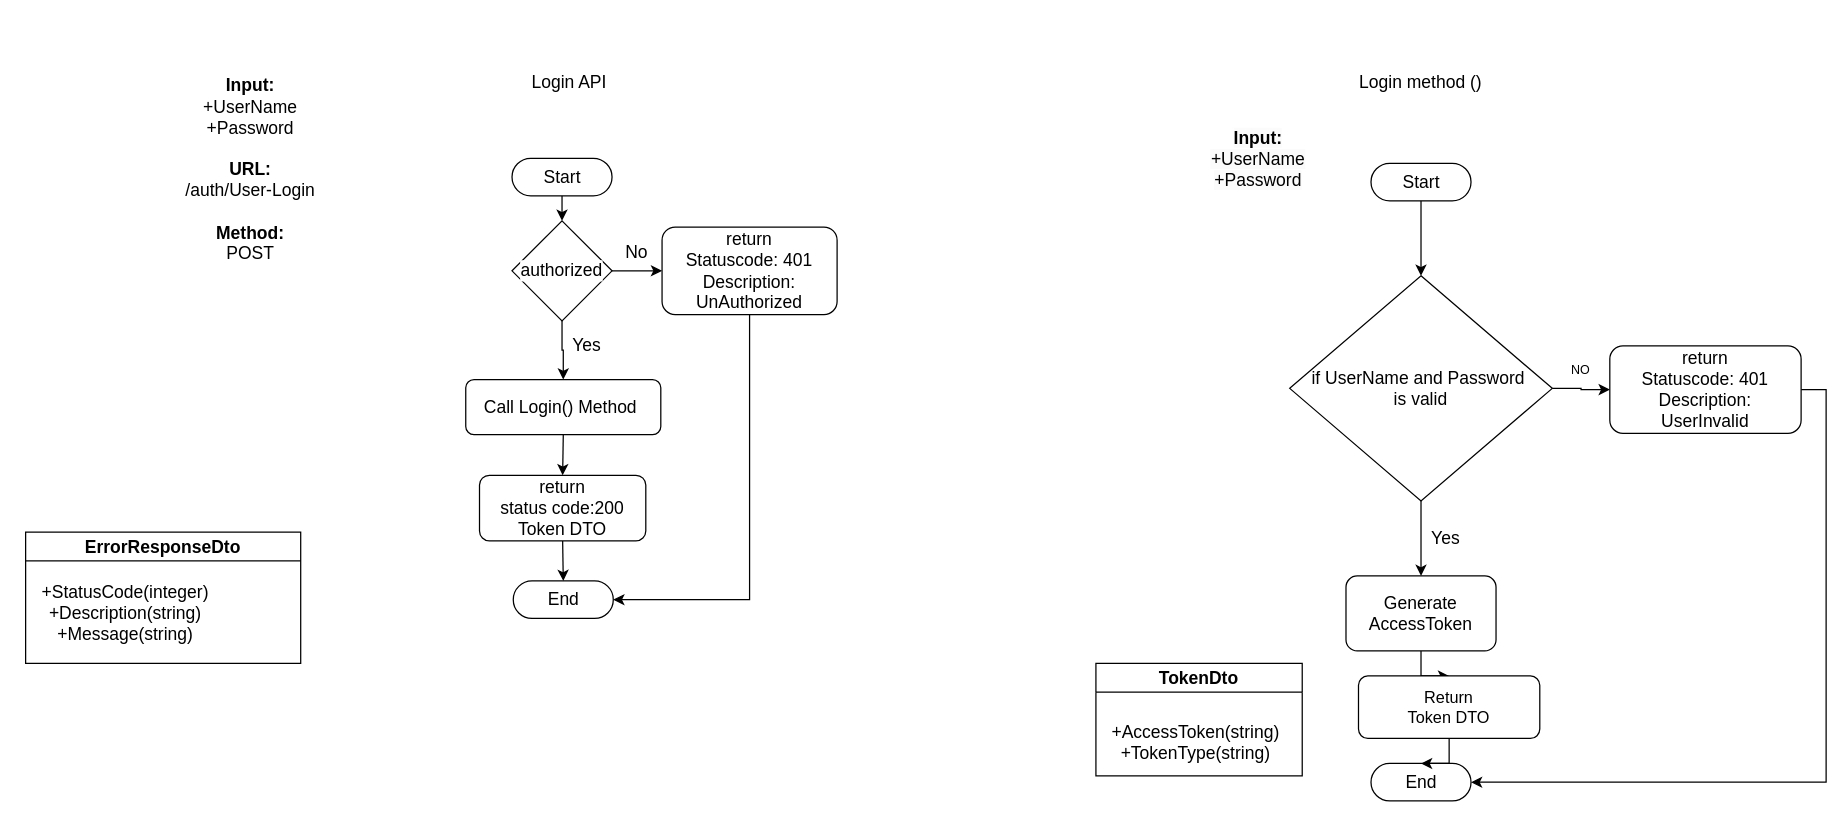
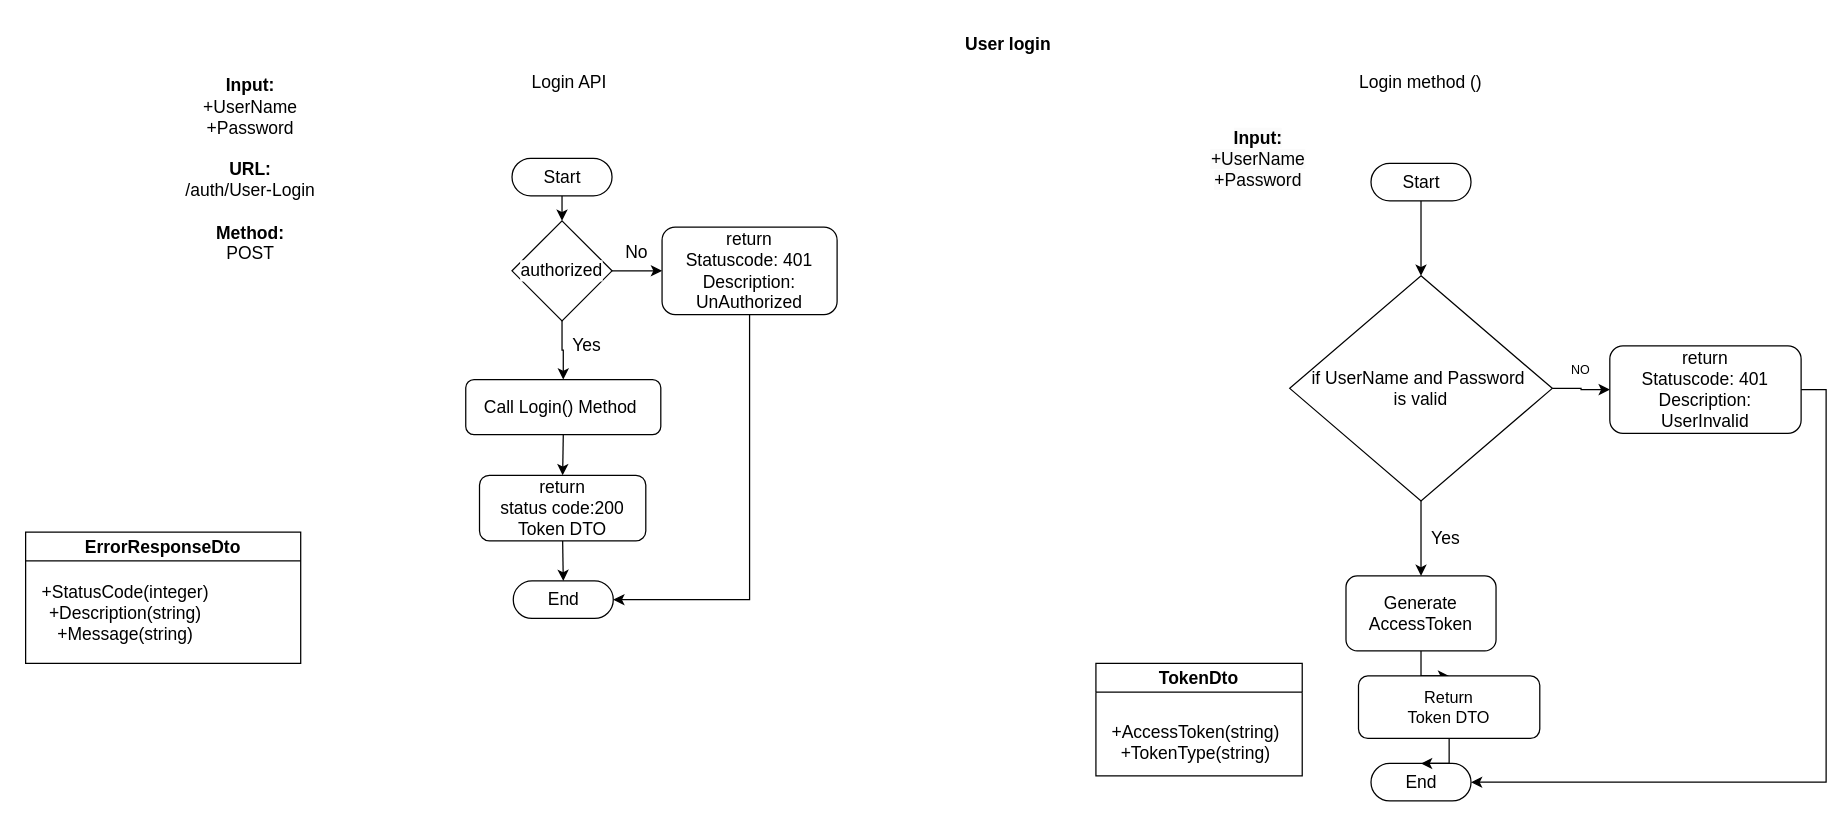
  <mxCell id="0" />
  <mxCell id="1" parent="0" />
+ <mxCell id="2" value="&lt;b&gt;User login&amp;nbsp;&lt;/b&gt;" style="text;html=1;strokeColor=none;fillColor=none;align=center;verticalAlign=middle;whiteSpace=wrap;rounded=0;fontSize=14;" parent="1" vertex="1"><mxGeometry x="737.5" width="140" height="30" as="geometry" y="20" /></mxCell>
  <mxCell id="3" value="Login API" style="text;html=1;strokeColor=none;fillColor=none;align=center;verticalAlign=middle;whiteSpace=wrap;rounded=0;fontSize=14;" parent="1" vertex="1"><mxGeometry x="375" y="50" width="160" height="30" as="geometry" /></mxCell>
  <mxCell id="4" style="edgeStyle=orthogonalEdgeStyle;rounded=0;orthogonalLoop=1;jettySize=auto;html=1;exitX=0.5;exitY=0.5;exitDx=0;exitDy=15;exitPerimeter=0;entryX=0.5;entryY=0;entryDx=0;entryDy=0;fontSize=14;" parent="1" source="5" target="26" edge="1"><mxGeometry relative="1" as="geometry" /></mxCell>
  <mxCell id="5" value="Start" style="html=1;dashed=0;whitespace=wrap;shape=mxgraph.dfd.start;fontSize=14;" parent="1" vertex="1"><mxGeometry x="409" y="126" width="80" height="30" as="geometry" /></mxCell>
  <mxCell id="6" style="edgeStyle=orthogonalEdgeStyle;rounded=0;orthogonalLoop=1;jettySize=auto;html=1;exitX=0.5;exitY=1;exitDx=0;exitDy=0;entryX=0.5;entryY=0;entryDx=0;entryDy=0;fontSize=14;" parent="1" source="7" target="9" edge="1"><mxGeometry relative="1" as="geometry" /></mxCell>
  <mxCell id="7" value="Call Login() Method&amp;nbsp;" style="rounded=1;whiteSpace=wrap;html=1;fontSize=14;" parent="1" vertex="1"><mxGeometry x="372" y="303" width="156" height="44" as="geometry" /></mxCell>
  <mxCell id="8" style="edgeStyle=orthogonalEdgeStyle;rounded=0;orthogonalLoop=1;jettySize=auto;html=1;exitX=0.5;exitY=1;exitDx=0;exitDy=0;entryX=0.5;entryY=0.5;entryDx=0;entryDy=-15;entryPerimeter=0;fontSize=14;" parent="1" source="9" target="11" edge="1"><mxGeometry relative="1" as="geometry" /></mxCell>
  <mxCell id="9" value="return&lt;br&gt;status code:200&lt;br&gt;Token DTO" style="rounded=1;whiteSpace=wrap;html=1;fontSize=14;" parent="1" vertex="1"><mxGeometry x="383" y="379.5" width="133" height="52.5" as="geometry" /></mxCell>
  <mxCell id="10" value="Login method ()" style="text;html=1;strokeColor=none;fillColor=none;align=center;verticalAlign=middle;whiteSpace=wrap;rounded=0;fontSize=14;" parent="1" vertex="1"><mxGeometry x="1041" y="50" width="190" height="30" as="geometry" /></mxCell>
  <mxCell id="11" value="End" style="html=1;dashed=0;whitespace=wrap;shape=mxgraph.dfd.start;fontSize=14;" parent="1" vertex="1"><mxGeometry x="410" y="464" width="80" height="30" as="geometry" /></mxCell>
  <mxCell id="12" style="edgeStyle=orthogonalEdgeStyle;rounded=0;orthogonalLoop=1;jettySize=auto;html=1;exitX=0.5;exitY=0.5;exitDx=0;exitDy=15;exitPerimeter=0;entryX=0.5;entryY=0;entryDx=0;entryDy=0;fontSize=10;" parent="1" source="13" target="16" edge="1"><mxGeometry relative="1" as="geometry" /></mxCell>
  <mxCell id="13" value="Start" style="html=1;dashed=0;whitespace=wrap;shape=mxgraph.dfd.start;fontSize=14;" parent="1" vertex="1"><mxGeometry x="1096" y="130" width="80" height="30" as="geometry" /></mxCell>
  <mxCell id="14" style="edgeStyle=orthogonalEdgeStyle;rounded=0;orthogonalLoop=1;jettySize=auto;html=1;exitX=0.5;exitY=1;exitDx=0;exitDy=0;entryX=0.5;entryY=0;entryDx=0;entryDy=0;fontSize=14;" parent="1" source="16" target="18" edge="1"><mxGeometry relative="1" as="geometry" /></mxCell>
  <mxCell id="15" style="edgeStyle=orthogonalEdgeStyle;rounded=0;orthogonalLoop=1;jettySize=auto;html=1;exitX=1;exitY=0.5;exitDx=0;exitDy=0;entryX=0;entryY=0.5;entryDx=0;entryDy=0;" parent="1" source="16" target="38" edge="1"><mxGeometry relative="1" as="geometry" /></mxCell>
  <mxCell id="16" value="if UserName and Password&amp;nbsp;&lt;br&gt;is valid" style="rhombus;whiteSpace=wrap;html=1;fontSize=14;" parent="1" vertex="1"><mxGeometry x="1031" y="220" width="210" height="180" as="geometry" /></mxCell>
  <mxCell id="17" style="edgeStyle=orthogonalEdgeStyle;rounded=0;orthogonalLoop=1;jettySize=auto;html=1;exitX=0.5;exitY=1;exitDx=0;exitDy=0;fontSize=10;" parent="1" source="18" target="33" edge="1"><mxGeometry relative="1" as="geometry" /></mxCell>
  <mxCell id="18" value="Generate&lt;br&gt;AccessToken" style="rounded=1;whiteSpace=wrap;html=1;fontSize=14;" parent="1" vertex="1"><mxGeometry x="1076" y="460" width="120" height="60" as="geometry" /></mxCell>
  <mxCell id="19" value="End" style="html=1;dashed=0;whitespace=wrap;shape=mxgraph.dfd.start;fontSize=14;" parent="1" vertex="1"><mxGeometry x="1096" y="610" width="80" height="30" as="geometry" /></mxCell>
  <mxCell id="20" value="TokenDto" style="swimlane;whiteSpace=wrap;html=1;fontSize=14;" parent="1" vertex="1"><mxGeometry x="876" y="530" width="165" height="90" as="geometry"><mxRectangle x="425" y="386" width="110" height="30" as="alternateBounds" /></mxGeometry></mxCell>
  <mxCell id="21" value="+AccessToken(string)&lt;br&gt;&lt;font style=&quot;font-size: 14px;&quot;&gt;+TokenType(string)&lt;br&gt;&lt;/font&gt;" style="text;html=1;strokeColor=none;fillColor=none;align=center;verticalAlign=middle;whiteSpace=wrap;rounded=0;fontSize=14;" parent="20" vertex="1"><mxGeometry x="50" y="50" width="60" height="25" as="geometry" /></mxCell>
  <mxCell id="22" value="Yes" style="text;html=1;strokeColor=none;fillColor=none;align=center;verticalAlign=middle;whiteSpace=wrap;rounded=0;fontSize=14;" parent="1" vertex="1"><mxGeometry x="1126" y="415" width="60" height="30" as="geometry" /></mxCell>
  <mxCell id="23" value="&lt;b&gt;Input:&lt;/b&gt;&lt;br&gt;+UserName&lt;br&gt;+Password&lt;br&gt;&lt;br&gt;&lt;b&gt;URL:&lt;br&gt;&lt;/b&gt;/auth/User-Login&lt;br&gt;&lt;br&gt;&lt;b&gt;Method:&lt;br&gt;&lt;/b&gt;POST" style="text;html=1;strokeColor=none;fillColor=none;align=center;verticalAlign=middle;whiteSpace=wrap;rounded=0;fontSize=14;" parent="1" vertex="1"><mxGeometry x="140" y="50" width="120" height="170" as="geometry" /></mxCell>
  <mxCell id="24" style="edgeStyle=orthogonalEdgeStyle;rounded=0;orthogonalLoop=1;jettySize=auto;html=1;exitX=1;exitY=0.5;exitDx=0;exitDy=0;fontSize=14;" parent="1" source="26" target="28" edge="1"><mxGeometry relative="1" as="geometry" /></mxCell>
  <mxCell id="25" style="edgeStyle=orthogonalEdgeStyle;rounded=0;orthogonalLoop=1;jettySize=auto;html=1;exitX=0.5;exitY=1;exitDx=0;exitDy=0;entryX=0.5;entryY=0;entryDx=0;entryDy=0;fontSize=14;" parent="1" source="26" target="7" edge="1"><mxGeometry relative="1" as="geometry" /></mxCell>
  <mxCell id="26" value="authorized" style="rhombus;whiteSpace=wrap;html=1;labelBackgroundColor=#FFFFFF;fontSize=14;" parent="1" vertex="1"><mxGeometry x="409" y="176" width="80" height="80" as="geometry" /></mxCell>
  <mxCell id="27" style="edgeStyle=orthogonalEdgeStyle;rounded=0;orthogonalLoop=1;jettySize=auto;html=1;exitX=0.5;exitY=1;exitDx=0;exitDy=0;entryX=1;entryY=0.5;entryDx=0;entryDy=0;entryPerimeter=0;fontSize=14;" parent="1" source="28" target="11" edge="1"><mxGeometry relative="1" as="geometry" /></mxCell>
  <mxCell id="28" value="return&lt;br&gt;Statuscode: 401&lt;br&gt;Description:&lt;br&gt;UnAuthorized" style="rounded=1;whiteSpace=wrap;html=1;fontSize=14;" parent="1" vertex="1"><mxGeometry x="529" y="181" width="140" height="70" as="geometry" /></mxCell>
  <mxCell id="29" value="No" style="text;html=1;strokeColor=none;fillColor=none;align=center;verticalAlign=middle;whiteSpace=wrap;rounded=0;fontSize=14;" parent="1" vertex="1"><mxGeometry x="479" y="186" width="60" height="30" as="geometry" /></mxCell>
  <mxCell id="30" value="Yes" style="text;html=1;strokeColor=none;fillColor=none;align=center;verticalAlign=middle;whiteSpace=wrap;rounded=0;fontSize=14;" parent="1" vertex="1"><mxGeometry x="439" y="261" width="60" height="30" as="geometry" /></mxCell>
  <mxCell id="31" value="NO" style="text;html=1;strokeColor=none;fillColor=none;align=center;verticalAlign=middle;whiteSpace=wrap;rounded=0;fontSize=10;" parent="1" vertex="1"><mxGeometry x="1234" y="280" width="60" height="30" as="geometry" /></mxCell>
  <mxCell id="32" style="edgeStyle=orthogonalEdgeStyle;rounded=0;orthogonalLoop=1;jettySize=auto;html=1;exitX=0.5;exitY=1;exitDx=0;exitDy=0;fontSize=10;" parent="1" source="33" target="19" edge="1"><mxGeometry relative="1" as="geometry" /></mxCell>
  <mxCell id="33" value="&lt;font style=&quot;font-size: 13px;&quot;&gt;Return&lt;br&gt;Token DTO&lt;br&gt;&lt;/font&gt;" style="rounded=1;whiteSpace=wrap;html=1;labelBackgroundColor=#FFFFFF;fontSize=10;" parent="1" vertex="1"><mxGeometry x="1086" y="540" width="145" height="50" as="geometry" /></mxCell>
  <mxCell id="34" value="&#10;&lt;b style=&quot;border-color: var(--border-color); color: rgb(0, 0, 0); font-family: Helvetica; font-size: 14px; font-style: normal; font-variant-ligatures: normal; font-variant-caps: normal; letter-spacing: normal; orphans: 2; text-align: center; text-indent: 0px; text-transform: none; widows: 2; word-spacing: 0px; -webkit-text-stroke-width: 0px; background-color: rgb(251, 251, 251); text-decoration-thickness: initial; text-decoration-style: initial; text-decoration-color: initial;&quot;&gt;Input:&lt;/b&gt;&lt;br style=&quot;border-color: var(--border-color); color: rgb(0, 0, 0); font-family: Helvetica; font-size: 14px; font-style: normal; font-variant-ligatures: normal; font-variant-caps: normal; font-weight: 400; letter-spacing: normal; orphans: 2; text-align: center; text-indent: 0px; text-transform: none; widows: 2; word-spacing: 0px; -webkit-text-stroke-width: 0px; background-color: rgb(251, 251, 251); text-decoration-thickness: initial; text-decoration-style: initial; text-decoration-color: initial;&quot;&gt;&lt;span style=&quot;color: rgb(0, 0, 0); font-family: Helvetica; font-size: 14px; font-style: normal; font-variant-ligatures: normal; font-variant-caps: normal; font-weight: 400; letter-spacing: normal; orphans: 2; text-align: center; text-indent: 0px; text-transform: none; widows: 2; word-spacing: 0px; -webkit-text-stroke-width: 0px; background-color: rgb(251, 251, 251); text-decoration-thickness: initial; text-decoration-style: initial; text-decoration-color: initial; float: none; display: inline !important;&quot;&gt;+UserName&lt;/span&gt;&lt;br style=&quot;border-color: var(--border-color); color: rgb(0, 0, 0); font-family: Helvetica; font-size: 14px; font-style: normal; font-variant-ligatures: normal; font-variant-caps: normal; font-weight: 400; letter-spacing: normal; orphans: 2; text-align: center; text-indent: 0px; text-transform: none; widows: 2; word-spacing: 0px; -webkit-text-stroke-width: 0px; background-color: rgb(251, 251, 251); text-decoration-thickness: initial; text-decoration-style: initial; text-decoration-color: initial;&quot;&gt;&lt;span style=&quot;color: rgb(0, 0, 0); font-family: Helvetica; font-size: 14px; font-style: normal; font-variant-ligatures: normal; font-variant-caps: normal; font-weight: 400; letter-spacing: normal; orphans: 2; text-align: center; text-indent: 0px; text-transform: none; widows: 2; word-spacing: 0px; -webkit-text-stroke-width: 0px; background-color: rgb(251, 251, 251); text-decoration-thickness: initial; text-decoration-style: initial; text-decoration-color: initial; float: none; display: inline !important;&quot;&gt;+Password&lt;/span&gt;&#10;&#10;" style="text;html=1;strokeColor=none;fillColor=none;align=center;verticalAlign=middle;whiteSpace=wrap;rounded=0;fontSize=14;" parent="1" vertex="1"><mxGeometry x="956" y="110" width="100" height="50" as="geometry" /></mxCell>
  <mxCell id="35" value="ErrorResponseDto" style="swimlane;whiteSpace=wrap;html=1;fontSize=14;" parent="1" vertex="1"><mxGeometry x="20" y="425" width="220" height="105" as="geometry"><mxRectangle x="444" y="323" width="180" height="30" as="alternateBounds" /></mxGeometry></mxCell>
  <mxCell id="36" value="&lt;font style=&quot;font-size: 14px;&quot;&gt;+StatusCode(integer)&lt;br&gt;+Description(string)&lt;br&gt;+Message(string)&lt;br&gt;&lt;/font&gt;" style="text;html=1;strokeColor=none;fillColor=none;align=center;verticalAlign=middle;whiteSpace=wrap;rounded=0;fontSize=14;" parent="35" vertex="1"><mxGeometry x="50" y="50" width="60" height="30" as="geometry" /></mxCell>
  <mxCell id="37" style="edgeStyle=orthogonalEdgeStyle;rounded=0;orthogonalLoop=1;jettySize=auto;html=1;exitX=1;exitY=0.5;exitDx=0;exitDy=0;entryX=1;entryY=0.5;entryDx=0;entryDy=0;entryPerimeter=0;" parent="1" source="38" target="19" edge="1"><mxGeometry relative="1" as="geometry" /></mxCell>
  <mxCell id="38" value="return&lt;br style=&quot;border-color: var(--border-color);&quot;&gt;Statuscode: 401&lt;br style=&quot;border-color: var(--border-color);&quot;&gt;Description:&lt;br style=&quot;border-color: var(--border-color);&quot;&gt;UserInvalid" style="rounded=1;whiteSpace=wrap;html=1;fontSize=14;" parent="1" vertex="1"><mxGeometry x="1287" y="276" width="153" height="70" as="geometry" /></mxCell>
